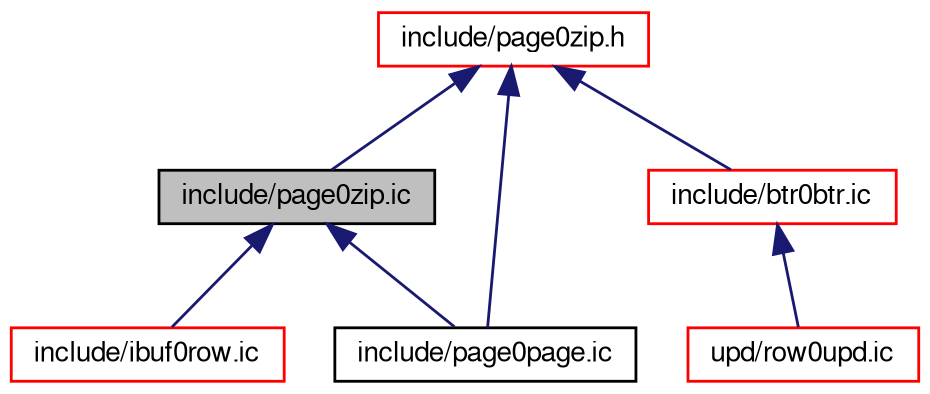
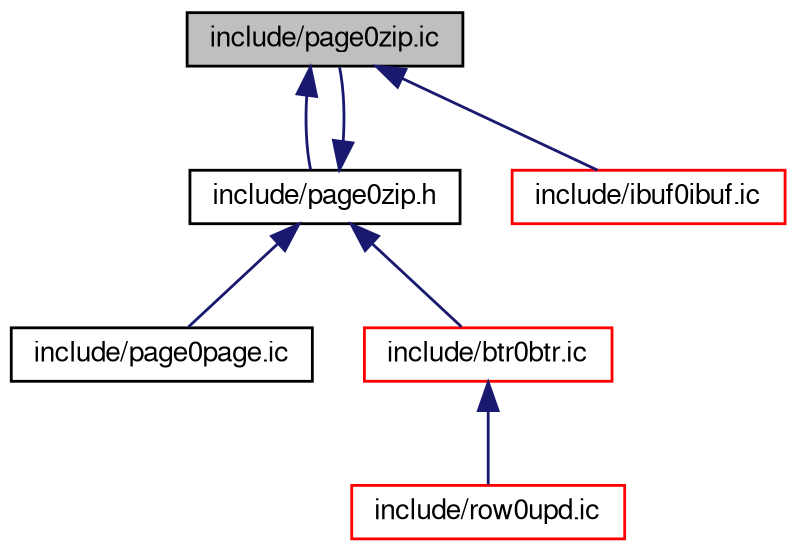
  digraph {
    node [color=black fontname=FreeSans fontsize=10 shape=record]
    edge [color=midnightblue dir=back fontname=FreeSans fontsize=10 labelfontname=FreeSans labelfontsize=10 style=solid]
    n1 [fillcolor=grey75 fontcolor=black height=0.2 label="include/page0zip.ic" style=filled width=0.4]
-   n2 [color=red height=0.2 label="include/page0zip.h" width=0.4]
-   n3 [color=red height=0.2 label="include/ibuf0row.ic" width=0.4]
+   n2 [height=0.2 label="include/page0zip.h" width=0.4]
+   n3 [color=red height=0.2 label="include/ibuf0ibuf.ic" width=0.4]
    n4 [height=0.2 label="include/page0page.ic" width=0.4]
    n5 [color=red height=0.2 label="include/btr0btr.ic" width=0.4]
-   n6 [color=red height=0.2 label="upd/row0upd.ic" width=0.4]
-   n1 -> n4
+   n6 [color=red height=0.2 label="include/row0upd.ic" width=0.4]
+   n1 -> n2
    n1 -> n3
    n2 -> n1
    n2 -> n4
    n2 -> n5
    n5 -> n6
  }
